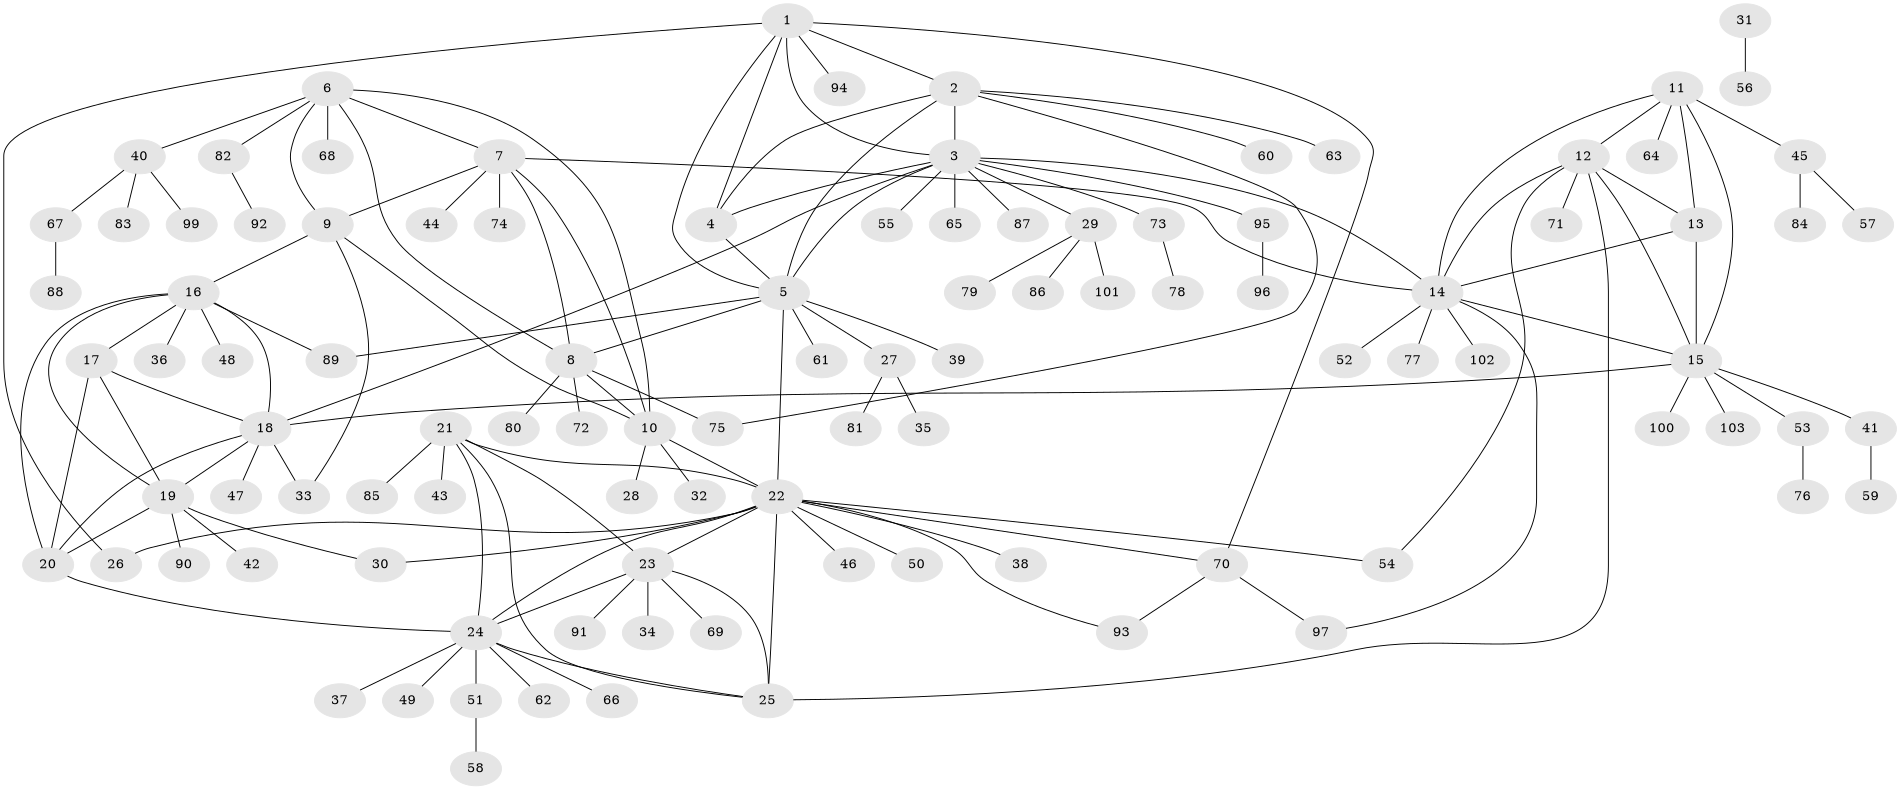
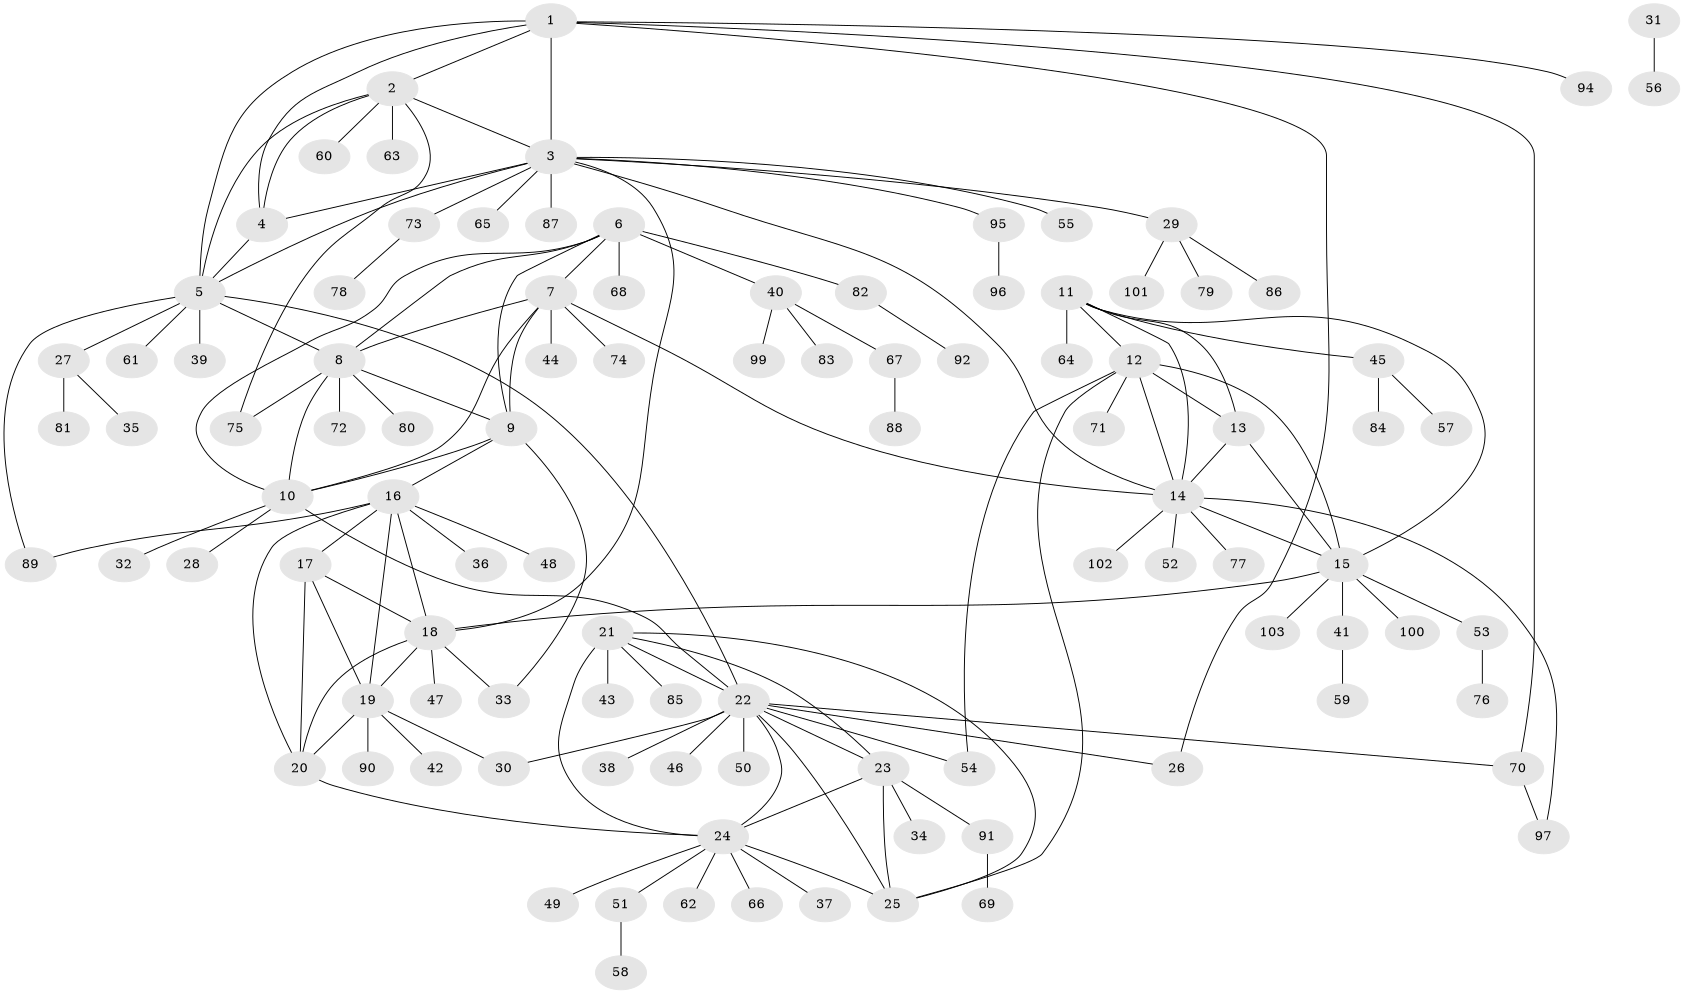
  graph {
    node [color=gray90 style=filled]
    1
    2
    3
    4
    5
    26
    70
    94
    60
    63
    75
    14
    18
    29
    55
    65
    73
    87
    95
    8
    22
    27
    39
    61
    89
    97
-   93
    15
    52
    77
    102
    33
    19
    20
    47
    79
    86
    101
    78
    96
    9
    10
    72
    80
    25
    54
    30
    24
    23
    38
    46
    50
    35
    81
    6
    7
    40
    68
    82
    44
    74
    16
    28
    32
    67
    83
    99
    92
    17
    36
    48
    11
    12
    13
    45
    64
    71
    41
    53
    100
    103
    57
    84
    59
    76
    42
    90
    31
    56
    37
    49
    51
    62
    66
    21
    43
    85
    34
    69
    91
    58
    88
    1 -- 2
    1 -- 3
    1 -- 4
    1 -- 5
    1 -- 26
    1 -- 70
    1 -- 94
    2 -- 3
    2 -- 4
    2 -- 5
    2 -- 60
    2 -- 63
    2 -- 75
    3 -- 4
    3 -- 5
    3 -- 14
    3 -- 18
    3 -- 29
    3 -- 55
    3 -- 65
    3 -- 73
    3 -- 87
    3 -- 95
    4 -- 5
    5 -- 8
    5 -- 22
    5 -- 27
    5 -- 39
    5 -- 61
    5 -- 89
    70 -- 97
-   70 -- 93
    14 -- 97
    14 -- 15
    14 -- 52
    14 -- 77
    14 -- 102
    18 -- 33
    18 -- 19
    18 -- 20
    18 -- 47
    29 -- 79
    29 -- 86
    29 -- 101
    73 -- 78
    95 -- 96
    8 -- 75
+   8 -- 9
    8 -- 10
    8 -- 72
    8 -- 80
    22 -- 26
    22 -- 70
-   22 -- 93
    22 -- 25
    22 -- 54
    22 -- 30
    22 -- 24
    22 -- 23
    22 -- 38
    22 -- 46
    22 -- 50
    27 -- 35
    27 -- 81
    15 -- 18
    15 -- 41
    15 -- 53
    15 -- 100
    15 -- 103
    19 -- 20
    19 -- 30
    19 -- 42
    19 -- 90
    20 -- 24
    9 -- 33
    9 -- 10
    9 -- 16
    10 -- 22
    10 -- 28
    10 -- 32
    24 -- 25
    24 -- 37
    24 -- 49
    24 -- 51
    24 -- 62
    24 -- 66
    23 -- 25
    23 -- 24
    23 -- 34
-   23 -- 69
+   91 -- 69
    23 -- 91
    6 -- 8
    6 -- 9
    6 -- 10
    6 -- 7
    6 -- 40
    6 -- 68
    6 -- 82
    7 -- 14
    7 -- 8
    7 -- 9
    7 -- 10
    7 -- 44
    7 -- 74
    40 -- 67
    40 -- 83
    40 -- 99
    82 -- 92
    16 -- 18
    16 -- 89
    16 -- 19
    16 -- 20
    16 -- 17
    16 -- 36
    16 -- 48
    67 -- 88
    17 -- 18
    17 -- 19
    17 -- 20
    11 -- 14
    11 -- 15
    11 -- 12
    11 -- 13
    11 -- 45
    11 -- 64
    12 -- 14
    12 -- 15
    12 -- 25
    12 -- 54
    12 -- 13
    12 -- 71
    13 -- 14
    13 -- 15
    45 -- 57
    45 -- 84
    41 -- 59
    53 -- 76
    31 -- 56
    51 -- 58
    21 -- 22
    21 -- 25
    21 -- 24
    21 -- 23
    21 -- 43
    21 -- 85
  }
